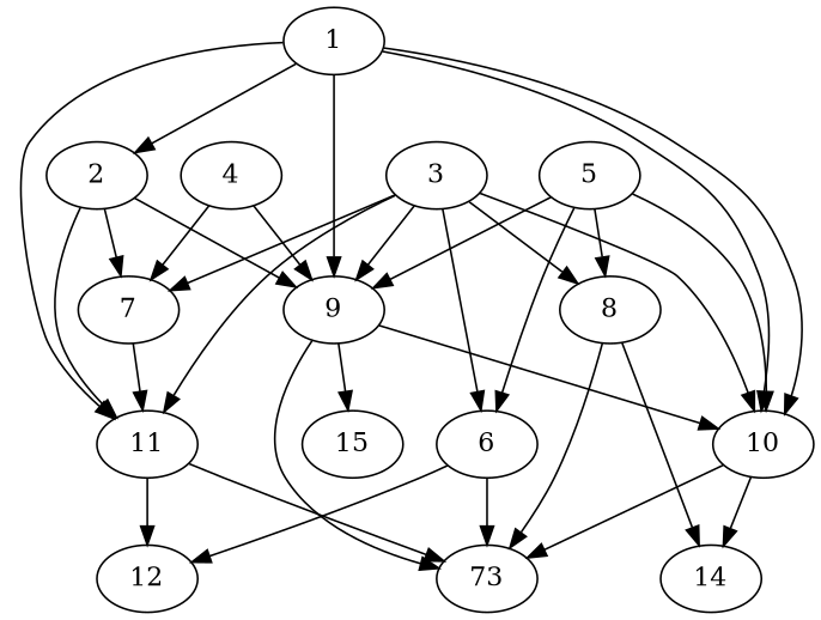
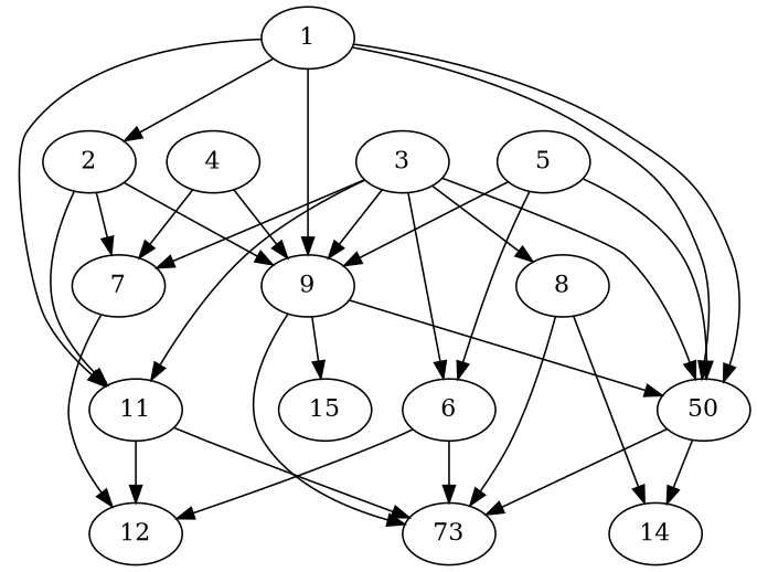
  digraph {
    node [alpha=0.17]
    1 [expect_size=8359936]
    9 [alpha=0.19 expect_size=20671488]
-   10 [alpha=0.11 expect_size=23731200]
+   10 [alpha=0.11 expect_size=23731200 label=50]
    11 [alpha=0.07 expect_size=11830272]
    2 [alpha=0.13 expect_size=30511104]
    7 [alpha=0.05 expect_size=31544320]
    12 [alpha=0.19 expect_size=51347456]
    n8 [alpha=0.15 expect_size=34278400 label=73]
    15 [alpha=0.14 expect_size=39776256]
    14 [alpha=0.04 expect_size=39005184]
    3 [alpha=0.02 expect_size=43829248]
    6 [alpha=0.09 expect_size=45792256]
    8 [expect_size=49156096]
    4 [alpha=0.00 expect_size=17130496]
    5 [alpha=0.06 expect_size=13154304]
    1 -> 9
    1 -> 10
    1 -> 10
    1 -> 11
    1 -> 2
    9 -> 10
    9 -> n8
    9 -> 15
    10 -> n8
    10 -> 14
    11 -> 12
    11 -> n8
    2 -> 9
    2 -> 11
    2 -> 7
-   7 -> 11
+   7 -> 12
    3 -> 9
    3 -> 10
    3 -> 11
    3 -> 7
    3 -> 6
    3 -> 8
    6 -> 12
    6 -> n8
    8 -> n8
    8 -> 14
    4 -> 9
    4 -> 7
    5 -> 9
    5 -> 10
    5 -> 6
-   5 -> 8
  }
